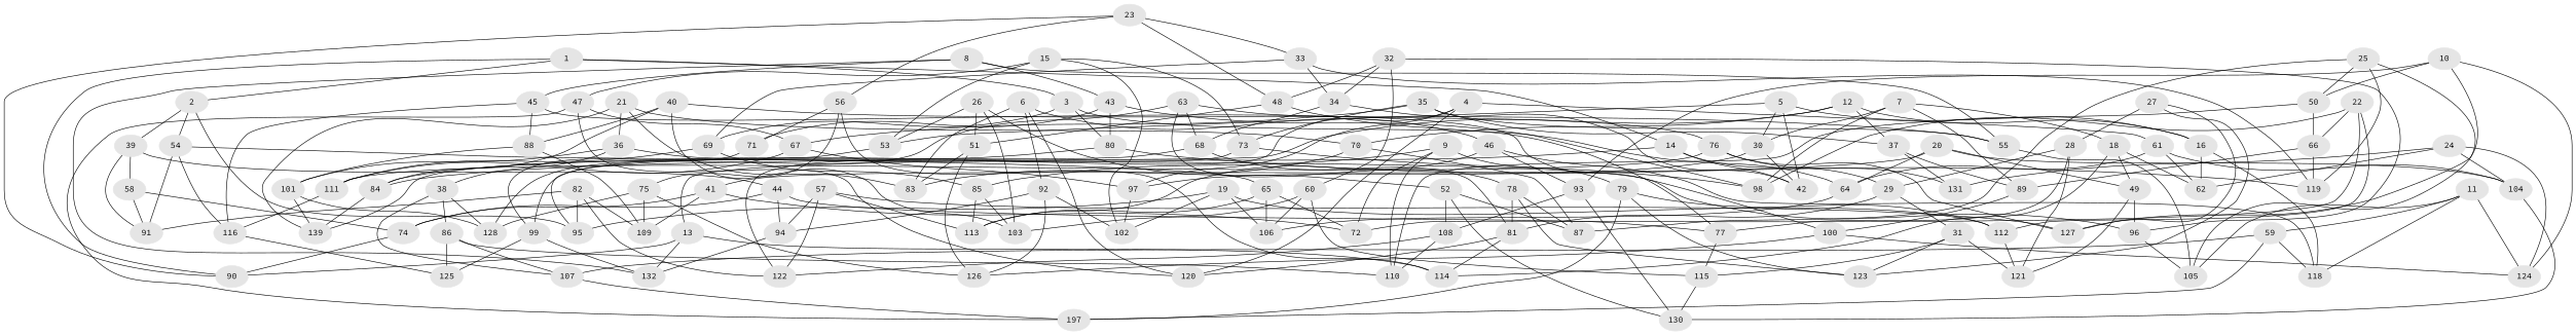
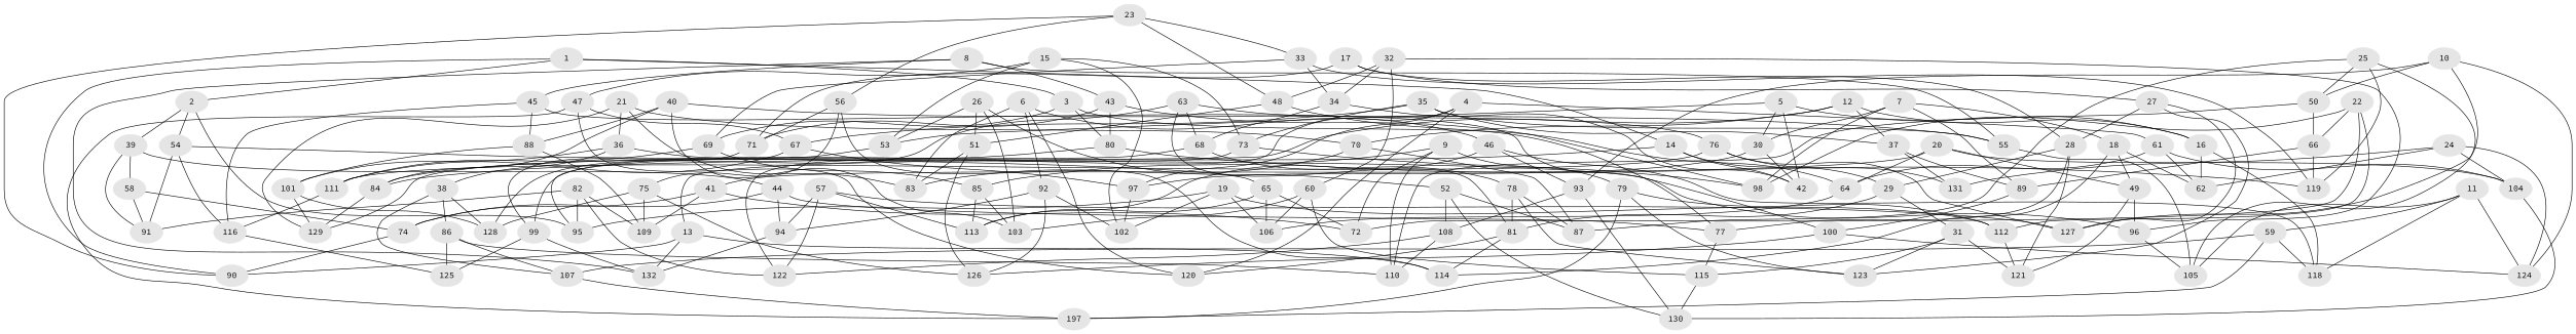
  graph {
    fontname="Source Code Pro"
    node [color=gray90 fontname="Source Code Pro" style=filled]
    edge [fontname="Source Code Pro"]
    1
    2
    3
    14
    90
    39
    54
    95
    64
    69
    80
    42
    29
    84
    44
    58
    91
    116
    65
    106
    85
    111
    119
    4
    61
    97
    120
    122
    62
    104
    102
    5
    16
    30
    53
    118
    6
    46
    83
    92
    93
    113
    94
    126
    7
    18
    89
    98
    114
    49
    100
    8
    43
    45
    55
    132
    71
    88
    105
    9
    72
    79
    110
    112
    123
    n66 [label=197]
    103
    10
    50
    124
    127
    66
    108
    130
    11
    59
    107
    12
    13
    37
    70
    131
    87
    31
    81
-   129 [label=139]
+   129
    15
    47
    73
    67
    99
+   17
    27
    28
    77
    121
    115
    96
    19
    20
    41
    74
    109
    21
    36
    38
    101
    22
    23
    33
    48
    56
    34
    51
    75
    24
    25
    26
    52
    32
    60
    68
    78
    35
    86
    128
    125
    40
    57
    63
    76
    82
    1 -- 2
    1 -- 3
    1 -- 14
    1 -- 90
    2 -- 39
    2 -- 54
    2 -- 95
    3 -- 64
    3 -- 69
    3 -- 80
    14 -- 42
    14 -- 29
    14 -- 84
    39 -- 44
    39 -- 58
    39 -- 91
    54 -- 91
    54 -- 116
    54 -- 65
    64 -- 106
    69 -- 85
    69 -- 111
    80 -- 84
    80 -- 119
    29 -- 31
    29 -- 81
    84 -- 129
    44 -- 94
    44 -- 77
    44 -- 74
    58 -- 91
    58 -- 74
    116 -- 125
    65 -- 106
    65 -- 113
    65 -- 72
    85 -- 113
    85 -- 103
    111 -- 116
    4 -- 61
    4 -- 97
    4 -- 120
    4 -- 122
    61 -- 64
    61 -- 62
    61 -- 104
    97 -- 102
    104 -- 130
    5 -- 42
    5 -- 16
    5 -- 30
    5 -- 53
    16 -- 62
    16 -- 118
    30 -- 42
    30 -- 97
    53 -- 95
    6 -- 120
    6 -- 46
    6 -- 83
    6 -- 92
    46 -- 118
    46 -- 93
    46 -- 113
    92 -- 102
    92 -- 94
    92 -- 126
    93 -- 108
    93 -- 130
    94 -- 132
    7 -- 30
    7 -- 18
    7 -- 89
    7 -- 98
    18 -- 62
    18 -- 114
    18 -- 49
    89 -- 100
    49 -- 121
    49 -- 96
    100 -- 126
    100 -- 124
    8 -- 43
    8 -- 45
    8 -- 55
    8 -- 132
    43 -- 80
    43 -- 98
    43 -- 71
    45 -- 116
    45 -- 100
    45 -- 88
    55 -- 105
    71 -- 99
    88 -- 109
    88 -- 101
    9 -- 85
    9 -- 72
    9 -- 79
    9 -- 110
    79 -- 112
    79 -- 123
    79 -- n66
    112 -- 121
    10 -- 93
    10 -- 50
    10 -- 124
    10 -- 127
    50 -- 110
    50 -- 66
    66 -- 119
    66 -- 89
    108 -- 122
    108 -- 110
    11 -- 118
    11 -- 105
    11 -- 124
    11 -- 59
    59 -- 118
    59 -- n66
    59 -- 107
    107 -- n66
    12 -- 16
    12 -- 13
    12 -- 37
    12 -- 70
    13 -- 90
    13 -- 114
    13 -- 132
    37 -- 89
    37 -- 131
    70 -- 83
    70 -- 87
    31 -- 123
    31 -- 121
    31 -- 115
    81 -- 120
    81 -- 114
    15 -- 102
    15 -- 53
    15 -- 47
    15 -- 73
    47 -- 120
    47 -- n66
    47 -- 67
    73 -- 98
    73 -- 99
    67 -- 111
    67 -- 97
    99 -- 132
    99 -- 125
+   17 -- 71
+   17 -- 27
+   17 -- 28
    27 -- 123
    27 -- 127
    27 -- 28
    28 -- 29
    28 -- 77
    28 -- 121
    77 -- 115
    115 -- 130
    96 -- 105
    19 -- 95
    19 -- 106
    19 -- 102
    19 -- 112
    20 -- 64
    20 -- 104
    20 -- 49
    20 -- 41
    41 -- 72
    41 -- 74
    41 -- 109
    74 -- 90
    21 -- 83
    21 -- 70
    21 -- 129
    21 -- 36
    36 -- 96
    36 -- 38
    36 -- 101
    38 -- 107
    38 -- 86
    38 -- 128
    101 -- 129
    101 -- 128
    22 -- 98
    22 -- 72
    22 -- 112
    22 -- 66
    23 -- 90
    23 -- 33
    23 -- 48
    23 -- 56
    33 -- 69
    33 -- 119
    33 -- 34
    48 -- 77
    48 -- 51
    56 -- 114
    56 -- 71
    56 -- 75
    34 -- 42
    34 -- 68
    51 -- 83
    51 -- 126
    75 -- 126
    75 -- 109
    75 -- 128
    24 -- 62
    24 -- 104
    24 -- 124
    24 -- 131
    25 -- 119
    25 -- 105
    25 -- 50
    25 -- 87
    26 -- 53
    26 -- 103
    26 -- 51
    26 -- 52
    52 -- 108
    52 -- 130
    52 -- 87
    32 -- 96
    32 -- 48
    32 -- 34
    32 -- 60
    60 -- 106
    60 -- 103
    60 -- 115
    68 -- 129
    68 -- 78
    78 -- 123
    78 -- 87
    78 -- 81
    35 -- 55
    35 -- 37
    35 -- 73
    35 -- 67
    86 -- 110
    86 -- 107
    86 -- 125
    40 -- 84
    40 -- 55
    40 -- 88
    40 -- 103
    57 -- 122
    57 -- 113
    57 -- 94
    57 -- 127
    63 -- 81
    63 -- 68
    63 -- 128
    63 -- 76
    76 -- 111
    76 -- 127
    76 -- 131
    82 -- 95
    82 -- 91
    82 -- 122
    82 -- 109
  }
